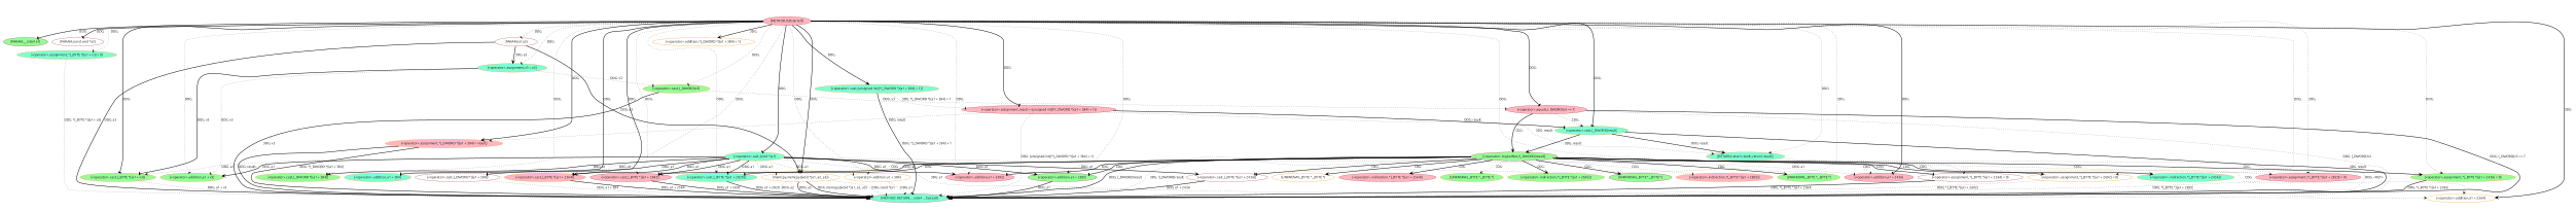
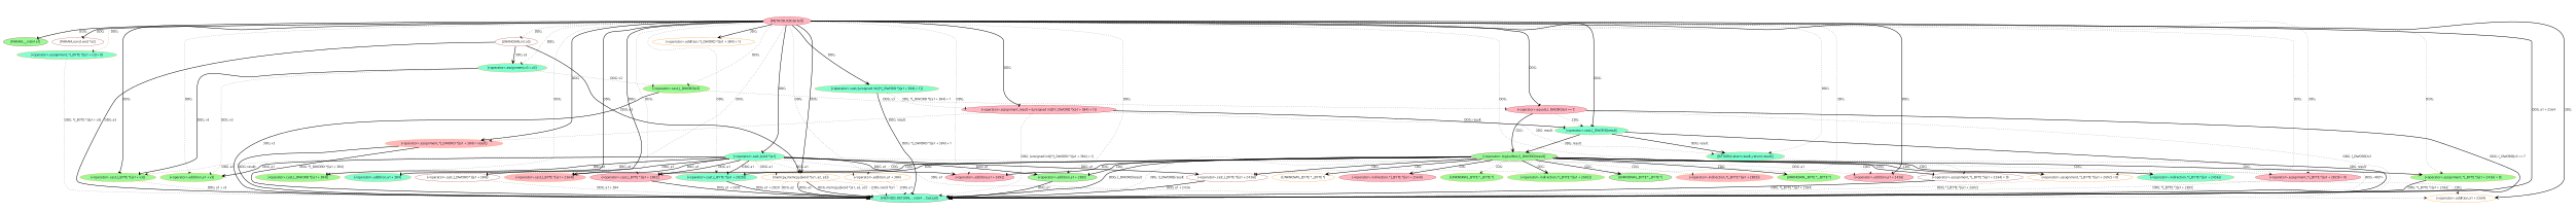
  digraph {
    fontname=Ubuntu
    node [color=darkorange fillcolor=palegreen fontname=Ubuntu style=filled]
    edge [arrowhead=tee fontname=Ubuntu style=bold]
    n1 [color=brown fillcolor=lightpink label="(METHOD,IGDstartelt)"]
    n2 [color=brown label="(PARAM,__int64 a1)"]
    n3 [color=brown fillcolor=white label="(PARAM,const void *a2)"]
-   n4 [color=brown fillcolor=white label="(PARAM,int a3)"]
+   n4 [color=brown fillcolor=white label="(UNKNOWN,int a3)"]
    n5 [fillcolor=aquamarine label="(<operator>.assignment,v3 = a3)"]
    n6 [fillcolor=white label="(memcpy,memcpy((void *)a1, a2, a3))"]
    n7 [fillcolor=aquamarine label="(<operator>.cast,(void *)a1)"]
    n8 [fillcolor=aquamarine label="(<operator>.assignment,*(_BYTE *)(a1 + v3) = 0)"]
    n9 [label="(<operator>.cast,(_BYTE *)(a1 + v3))"]
    n10 [label="(<operator>.addition,a1 + v3)"]
    n11 [color=brown fillcolor=lightpink label="(<operator>.assignment,result = (unsigned int)(*(_DWORD *)(a1 + 384) + 1))"]
    n12 [fillcolor=aquamarine label="(<operator>.cast,(unsigned int)(*(_DWORD *)(a1 + 384) + 1))"]
    n13 [label="(<operator>.cast,(_DWORD *)(a1 + 384))"]
    n14 [fillcolor=aquamarine label="(<operator>.addition,a1 + 384)"]
    n15 [fillcolor=white label="(<operator>.addition,*(_DWORD *)(a1 + 384) + 1)"]
    n16 [fillcolor=lightpink label="(<operator>.assignment,*(_DWORD *)(a1 + 384) = result)"]
    n17 [color=brown fillcolor=white label="(<operator>.cast,(_DWORD *)(a1 + 384))"]
    n18 [fillcolor=white label="(<operator>.addition,a1 + 384)"]
    n19 [color=brown fillcolor=lightpink label="(<operator>.equals,(_DWORD)v3 == 7)"]
    n20 [label="(<operator>.cast,(_DWORD)v3)"]
    n21 [fillcolor=aquamarine label="(<operator>.cast,(_DWORD)result)"]
    n22 [label="(<operator>.assignment,*(_BYTE *)(a1 + 2436) = 0)"]
    n23 [color=brown fillcolor=white label="(<operator>.cast,(_BYTE *)(a1 + 2436))"]
    n24 [color=brown fillcolor=lightpink label="(<operator>.addition,a1 + 2436)"]
    n25 [color=brown fillcolor=white label="(<operator>.assignment,*(_BYTE *)(a1 + 2564) = 0)"]
    n26 [fillcolor=lightpink label="(<operator>.cast,(_BYTE *)(a1 + 2564))"]
    n27 [fillcolor=white label="(<operator>.addition,a1 + 2564)"]
    n28 [fillcolor=white label="(<operator>.assignment,*(_BYTE *)(a1 + 2692) = 0)"]
    n29 [color=brown fillcolor=lightpink label="(<operator>.cast,(_BYTE *)(a1 + 2692))"]
    n30 [color=brown fillcolor=lightpink label="(<operator>.addition,a1 + 2692)"]
    n31 [color=brown fillcolor=lightpink label="(<operator>.assignment,*(_BYTE *)(a1 + 2820) = 0)"]
    n32 [fillcolor=aquamarine label="(<operator>.cast,(_BYTE *)(a1 + 2820))"]
    n33 [color=brown label="(<operator>.addition,a1 + 2820)"]
    n34 [fillcolor=aquamarine label="(RETURN,return result;,return result;)"]
    n35 [color=brown fillcolor=aquamarine label="(METHOD_RETURN,__int64 __fastcall)"]
    n36 [color=brown label="(<operator>.logicalNot,!(_DWORD)result)"]
    n37 [fillcolor=aquamarine label="(<operator>.indirection,*(_BYTE *)(a1 + 2436))"]
    n38 [fillcolor=white label="(UNKNOWN,_BYTE *,_BYTE *)"]
    n39 [color=brown fillcolor=lightpink label="(<operator>.indirection,*(_BYTE *)(a1 + 2564))"]
    n40 [label="(UNKNOWN,_BYTE *,_BYTE *)"]
    n41 [label="(<operator>.indirection,*(_BYTE *)(a1 + 2692))"]
    n42 [color=brown label="(UNKNOWN,_BYTE *,_BYTE *)"]
    n43 [fillcolor=lightpink label="(<operator>.indirection,*(_BYTE *)(a1 + 2820))"]
    n44 [label="(UNKNOWN,_BYTE *,_BYTE *)"]
    n1 -> n2 [label="DDG: "]
    n1 -> n3 [label="DDG: "]
    n1 -> n4 [label="DDG: " style=dotted]
    n1 -> n5 [label="DDG: " style=dotted]
    n1 -> n6 [arrowhead=vee label="DDG: "]
    n1 -> n7 [label="DDG: "]
    n1 -> n8 [label="DDG: " style=dotted]
    n1 -> n9 [label="DDG: "]
    n1 -> n10 [label="DDG: " style=dotted]
    n1 -> n11 [label="DDG: "]
    n1 -> n12 [arrowhead=vee label="DDG: "]
    n1 -> n13 [arrowhead=vee label="DDG: " style=dotted]
    n1 -> n14 [label="DDG: "]
    n1 -> n15 [arrowhead=vee label="DDG: "]
    n1 -> n16 [arrowhead=vee label="DDG: "]
    n1 -> n17 [label="DDG: " style=dotted]
    n1 -> n18 [label="DDG: " style=dotted]
    n1 -> n19 [label="DDG: "]
    n1 -> n20 [label="DDG: " style=dotted]
    n1 -> n21 [label="DDG: "]
    n1 -> n22 [arrowhead=vee label="DDG: " style=dotted]
    n1 -> n23 [label="DDG: " style=dotted]
    n1 -> n24 [label="DDG: "]
    n1 -> n25 [label="DDG: " style=dotted]
    n1 -> n26 [arrowhead=vee label="DDG: "]
    n1 -> n27 [arrowhead=vee label="DDG: "]
    n1 -> n28 [arrowhead=vee label="DDG: " style=dotted]
    n1 -> n29 [label="DDG: " style=dotted]
    n1 -> n30 [label="DDG: " style=dotted]
    n1 -> n31 [label="DDG: " style=dotted]
    n1 -> n32 [arrowhead=vee label="DDG: " style=dotted]
    n1 -> n33 [arrowhead=vee label="DDG: " style=dotted]
    n1 -> n34 [arrowhead=vee label="DDG: " style=dotted]
    n4 -> n5 [arrowhead=vee label="DDG: a3"]
    n4 -> n6 [arrowhead=vee label="DDG: a3"]
    n4 -> n35 [arrowhead=vee label="DDG: a3"]
    n5 -> n9 [label="DDG: v3"]
    n5 -> n10 [label="DDG: v3" style=dotted]
    n5 -> n20 [label="DDG: v3" style=dotted]
    n6 -> n35 [label="DDG: memcpy((void *)a1, a2, a3)"]
    n6 -> n35 [label="DDG: (void *)a1" style=dotted]
    n6 -> n35 [arrowhead=vee label="DDG: a2" style=dotted]
    n6 -> n35 [label="DDG: a3"]
    n7 -> n6 [label="DDG: a1" style=dotted]
    n7 -> n9 [arrowhead=vee label="DDG: a1" style=dotted]
    n7 -> n10 [arrowhead=vee label="DDG: a1"]
    n7 -> n13 [label="DDG: a1"]
    n7 -> n14 [label="DDG: a1" style=dotted]
    n7 -> n17 [label="DDG: a1"]
    n7 -> n18 [label="DDG: a1" style=dotted]
    n7 -> n23 [arrowhead=vee label="DDG: a1"]
    n7 -> n24 [label="DDG: a1" style=dotted]
    n7 -> n26 [label="DDG: a1"]
    n7 -> n27 [arrowhead=vee label="DDG: a1" style=dotted]
    n7 -> n29 [arrowhead=vee label="DDG: a1"]
    n7 -> n30 [arrowhead=vee label="DDG: a1"]
    n7 -> n32 [label="DDG: a1"]
    n7 -> n33 [arrowhead=vee label="DDG: a1"]
    n8 -> n35 [label="DDG: *(_BYTE *)(a1 + v3)" style=dotted]
    n9 -> n35 [label="DDG: a1 + v3" style=dotted]
    n11 -> n16 [arrowhead=vee label="DDG: result" style=dotted]
    n11 -> n21 [label="DDG: result"]
    n11 -> n34 [arrowhead=vee label="DDG: result" style=dotted]
    n11 -> n35 [arrowhead=vee label="DDG: (unsigned int)(*(_DWORD *)(a1 + 384) + 1)" style=dotted]
    n12 -> n11 [label="DDG: *(_DWORD *)(a1 + 384) + 1" style=dotted]
    n12 -> n35 [label="DDG: *(_DWORD *)(a1 + 384) + 1"]
    n16 -> n35 [arrowhead=vee label="DDG: *(_DWORD *)(a1 + 384)"]
    n16 -> n35 [arrowhead=vee label="DDG: result"]
    n17 -> n35 [arrowhead=vee label="DDG: a1 + 384" style=dotted]
    n18 -> n35 [label="DDG: a1" style=dotted]
    n19 -> n21 [arrowhead=vee label="CDG: " style=dotted]
    n19 -> n35 [label="DDG: (_DWORD)v3" style=dotted]
    n19 -> n35 [arrowhead=vee label="DDG: (_DWORD)v3 == 7"]
    n19 -> n36 [arrowhead=vee label="CDG: "]
    n20 -> n19 [label="DDG: v3" style=dotted]
    n20 -> n35 [label="DDG: v3"]
    n21 -> n34 [arrowhead=vee label="DDG: result"]
    n21 -> n35 [arrowhead=vee label="DDG: result"]
    n21 -> n36 [arrowhead=vee label="DDG: result"]
    n22 -> n35 [label="DDG: *(_BYTE *)(a1 + 2436)"]
    n23 -> n35 [label="DDG: a1 + 2436"]
    n25 -> n35 [label="DDG: *(_BYTE *)(a1 + 2564)"]
-   n26 -> n35 [arrowhead=vee label="DDG: a1 + 2564"]
+   n1 -> n35 [arrowhead=vee label="DDG: a1 + 2564"]
    n28 -> n35 [arrowhead=vee label="DDG: *(_BYTE *)(a1 + 2692)" style=dotted]
    n29 -> n35 [label="DDG: a1 + 2692"]
    n31 -> n35 [arrowhead=vee label="DDG: *(_BYTE *)(a1 + 2820)" style=dotted]
    n32 -> n35 [arrowhead=vee label="DDG: a1 + 2820"]
    n33 -> n35 [arrowhead=vee label="DDG: a1"]
    n34 -> n35 [arrowhead=vee label="DDG: <RET>" style=dotted]
    n36 -> n22 [arrowhead=vee label="CDG: "]
    n36 -> n23 [label="CDG: "]
    n36 -> n24 [label="CDG: " style=dotted]
    n36 -> n25 [label="CDG: "]
    n36 -> n26 [label="CDG: " style=dotted]
-   n36 -> n27 [arrowhead=vee label="CDG: " style=dotted]
+   n37 -> n27 [arrowhead=vee label="CDG: " style=dotted]
    n36 -> n28 [arrowhead=vee label="CDG: "]
-   n36 -> n29 [label="DDG: a2"]
+   n36 -> n29 [label="CDG: "]
    n36 -> n30 [label="CDG: "]
    n36 -> n31 [arrowhead=vee label="CDG: " style=dotted]
    n36 -> n32 [label="CDG: "]
    n36 -> n33 [label="CDG: "]
    n36 -> n35 [label="DDG: (_DWORD)result"]
    n36 -> n35 [arrowhead=vee label="DDG: !(_DWORD)result" style=dotted]
    n36 -> n37 [arrowhead=vee label="CDG: "]
    n36 -> n38 [arrowhead=vee label="CDG: "]
    n36 -> n39 [arrowhead=vee label="CDG: "]
    n36 -> n40 [arrowhead=vee label="CDG: " style=dotted]
    n36 -> n41 [arrowhead=vee label="CDG: "]
    n36 -> n42 [arrowhead=vee label="CDG: "]
    n36 -> n43 [label="CDG: " style=dotted]
    n36 -> n44 [arrowhead=vee label="CDG: "]
  }
